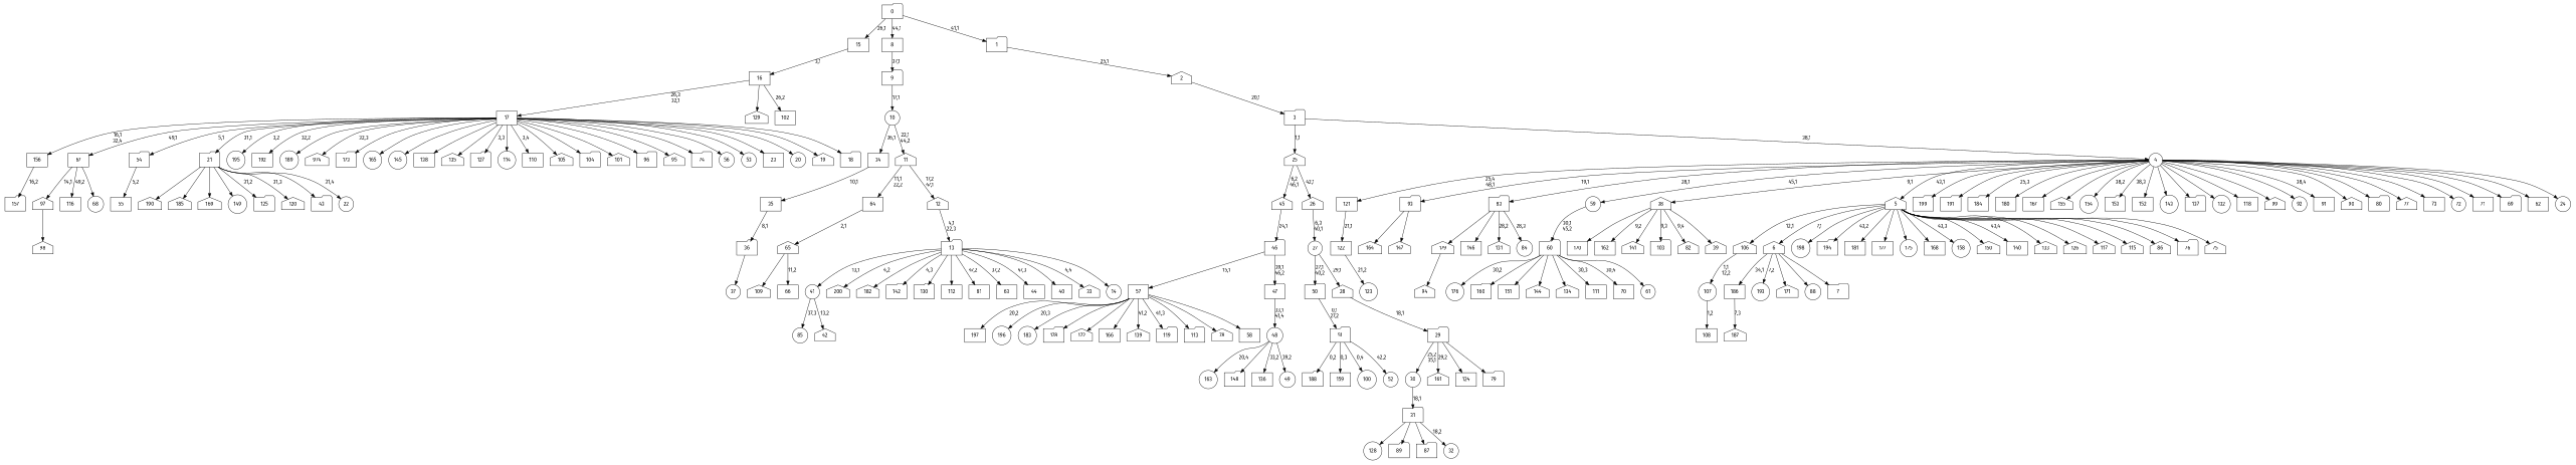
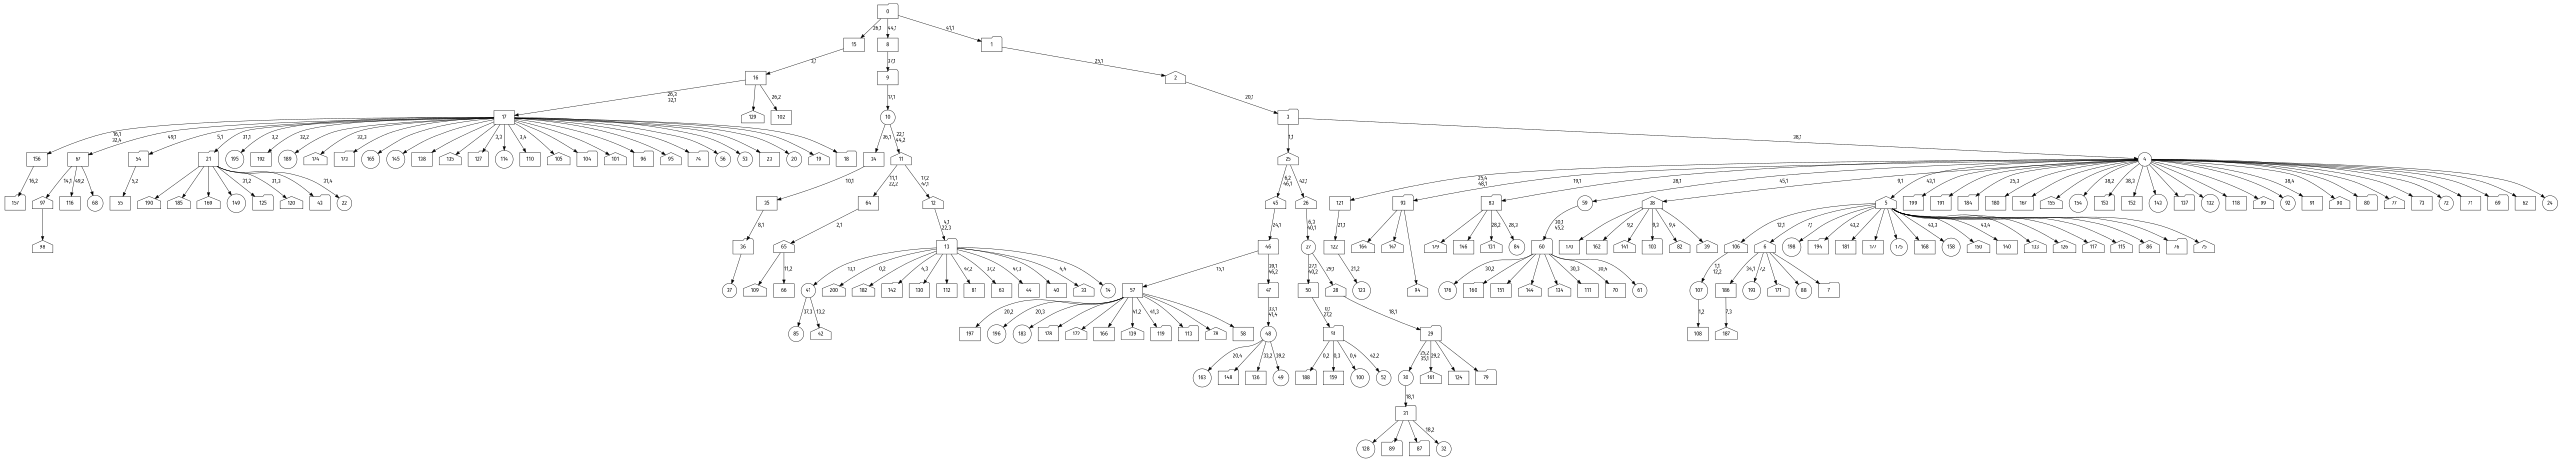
  digraph {
    fontname="Fira Sans"
    node [fontname="Fira Sans" shape=house]
    edge [fontname="Fira Sans"]
    186 [shape=box]
    187
    156 [shape=box]
    157 [shape=folder]
    122 [shape=box]
    123 [shape=circle]
    121 [shape=box]
    107 [shape=circle]
    108 [shape=box]
    106
    97
    98
    93 [shape=folder]
    164
    147
    94
    83 [shape=folder]
    179
    146 [shape=box]
    131
    84 [shape=circle]
    67 [shape=box]
    116 [shape=box]
    68 [shape=circle]
    65
    109
    66 [shape=box]
    64 [shape=box]
    60 [shape=folder]
    176 [shape=circle]
    160 [shape=folder]
    151 [shape=box]
    144
    134
    111 [shape=box]
    70 [shape=box]
    61 [shape=circle]
    59 [shape=circle]
    57 [shape=box]
    197 [shape=box]
    196 [shape=circle]
    183 [shape=circle]
    178 [shape=folder]
    172
    166 [shape=box]
    139
    119 [shape=folder]
    113 [shape=folder]
    78
    58 [shape=box]
    54 [shape=folder]
    55 [shape=box]
    51 [shape=folder]
    188 [shape=folder]
    159 [shape=box]
    100 [shape=circle]
    52 [shape=circle]
    50 [shape=folder]
    48 [shape=circle]
    163 [shape=circle]
    148 [shape=folder]
    136 [shape=box]
    49 [shape=circle]
    47 [shape=folder]
    46 [shape=folder]
    45
    41 [shape=circle]
    85 [shape=circle]
    42
    170 [shape=box]
    38
    162 [shape=box]
    141
    103 [shape=folder]
    82
    39
    36 [shape=folder]
    37 [shape=circle]
    35 [shape=box]
    34 [shape=box]
    31 [shape=folder]
    128 [shape=circle]
    89 [shape=folder]
    87 [shape=folder]
    32 [shape=circle]
    30 [shape=circle]
    29 [shape=folder]
    161
    124 [shape=box]
    79 [shape=folder]
    28
    27 [shape=circle]
    26
    25
    21 [shape=folder]
    190
    185
    169
    149 [shape=circle]
    125 [shape=folder]
    120
    43 [shape=folder]
    22 [shape=circle]
    17 [shape=box]
    195 [shape=circle]
    192 [shape=box]
    189 [shape=circle]
-   174 [label=974]
+   174
    173 [shape=folder]
    165 [shape=circle]
    145 [shape=circle]
    138 [shape=box]
    135
    127 [shape=folder]
    114 [shape=circle]
    110 [shape=box]
    105
    104 [shape=folder]
    101
    96 [shape=folder]
    95
    74 [shape=folder]
    56 [shape=circle]
    53 [shape=circle]
    23 [shape=box]
    20 [shape=circle]
    19
    18 [shape=folder]
    16 [shape=box]
    129
    102 [shape=box]
    15 [shape=box]
    13 [shape=folder]
    200
    182
    142 [shape=folder]
    130 [shape=folder]
    112 [shape=box]
    81 [shape=box]
    63 [shape=box]
    44 [shape=box]
    40 [shape=box]
    33
    14 [shape=circle]
    12
    11
    10 [shape=circle]
    9 [shape=folder]
    8 [shape=box]
    6
    193 [shape=circle]
    171
    88 [shape=circle]
    7 [shape=folder]
    5
    198 [shape=circle]
    194 [shape=folder]
    181 [shape=box]
    177 [shape=box]
    175 [shape=circle]
    168 [shape=box]
    158 [shape=circle]
    150
    140 [shape=box]
    133
    126
    117
    115
    86
    76 [shape=folder]
    75
    4 [shape=circle]
    199 [shape=folder]
    191 [shape=folder]
    184 [shape=folder]
    180 [shape=box]
    167 [shape=box]
    155
    154 [shape=circle]
    153 [shape=folder]
    152 [shape=box]
    143 [shape=circle]
    137 [shape=folder]
    132 [shape=circle]
    118 [shape=box]
    99
    92 [shape=circle]
    91 [shape=box]
    90
    80 [shape=folder]
    77
    73 [shape=box]
    72 [shape=circle]
    71 [shape=box]
    69 [shape=folder]
    62 [shape=box]
    24 [shape=circle]
    3 [shape=folder]
    2
    1 [shape=folder]
    0 [shape=folder]
    186 -> 187 [label="7,3"]
    156 -> 157 [label="16,2"]
    122 -> 123 [label="21,2"]
    121 -> 122 [label="21,1"]
    107 -> 108 [label="1,2"]
    106 -> 107 [label="1,1\n12,2"]
    97 -> 98
    93 -> 164
    93 -> 147
-   179 -> 94
+   93 -> 94
    83 -> 179
    83 -> 146
    83 -> 131 [label="28,2"]
    83 -> 84 [label="28,3"]
    67 -> 97 [label="14,1"]
    67 -> 116 [label="49,2"]
    67 -> 68
    65 -> 109
    65 -> 66 [label="11,2"]
    64 -> 65 [label="2,1"]
    60 -> 176 [label="30,2"]
    60 -> 160
    60 -> 151
    60 -> 144
    60 -> 134
    60 -> 111 [label="30,3"]
    60 -> 70 [label="30,4"]
    60 -> 61
    59 -> 60 [label="30,1\n45,2"]
    57 -> 197 [label="20,2"]
    57 -> 196 [label="20,3"]
    57 -> 183
    57 -> 178
    57 -> 172
    57 -> 166
    57 -> 139 [label="41,2"]
    57 -> 119 [label="41,3"]
    57 -> 113
    57 -> 78
    57 -> 58
    54 -> 55 [label="5,2"]
    51 -> 188 [label="0,2"]
    51 -> 159 [label="0,3"]
    51 -> 100 [label="0,4"]
    51 -> 52 [label="42,2"]
    50 -> 51 [label="0,1\n27,2"]
    48 -> 163 [label="20,4"]
    48 -> 148
    48 -> 136 [label="33,2"]
    48 -> 49 [label="39,2"]
    47 -> 48 [label="33,1\n41,4"]
    46 -> 57 [label="15,1"]
    46 -> 47 [label="39,1\n46,2"]
    45 -> 46 [label="24,1"]
    41 -> 85 [label="37,3"]
    41 -> 42 [label="13,2"]
    38 -> 170
    38 -> 162 [label="9,2"]
    38 -> 141
    38 -> 103 [label="9,3"]
    38 -> 82 [label="9,4"]
    38 -> 39
    36 -> 37
    35 -> 36 [label="8,1"]
    34 -> 35 [label="10,1"]
    31 -> 128
    31 -> 89
    31 -> 87
    31 -> 32 [label="18,2"]
    30 -> 31 [label="18,1"]
    29 -> 30 [label="25,2\n35,1"]
    29 -> 161 [label="29,2"]
    29 -> 124
    29 -> 79
    28 -> 29 [label="18,1"]
    27 -> 50 [label="27,1\n40,2"]
    27 -> 28 [label="29,1"]
    26 -> 27 [label="6,3\n40,1"]
    25 -> 45 [label="6,2\n46,1"]
    25 -> 26 [label="42,1"]
    21 -> 190
    21 -> 185
    21 -> 169
    21 -> 149
    21 -> 125 [label="31,2"]
    21 -> 120 [label="31,3"]
    21 -> 43
    21 -> 22 [label="31,4"]
    17 -> 156 [label="16,1\n32,4"]
    17 -> 67 [label="49,1"]
    17 -> 54 [label="5,1"]
    17 -> 21 [label="31,1"]
    17 -> 195 [label="3,2"]
    17 -> 192 [label="32,2"]
    17 -> 189
    17 -> 174 [label="32,3"]
    17 -> 173
    17 -> 165
    17 -> 145
    17 -> 138
    17 -> 135
    17 -> 127 [label="3,3"]
    17 -> 114
    17 -> 110 [label="3,4"]
    17 -> 105
    17 -> 104
    17 -> 101
    17 -> 96
    17 -> 95
    17 -> 74
    17 -> 56
    17 -> 53
    17 -> 23
    17 -> 20
    17 -> 19
    17 -> 18
    16 -> 17 [label="26,3\n32,1"]
    16 -> 129
    16 -> 102 [label="26,2"]
    15 -> 16 [label="3,1"]
    13 -> 41 [label="13,1"]
-   13 -> 200 [label="4,2"]
+   13 -> 200 [label="0,2"]
    13 -> 182
    13 -> 142 [label="4,3"]
    13 -> 130
    13 -> 112
    13 -> 81 [label="47,2"]
    13 -> 63 [label="37,2"]
    13 -> 44 [label="47,3"]
    13 -> 40
    13 -> 33 [label="4,4"]
    13 -> 14
    12 -> 13 [label="4,1\n22,3"]
    11 -> 64 [label="11,1\n22,2"]
    11 -> 12 [label="17,2\n47,1"]
    10 -> 34 [label="36,1"]
    10 -> 11 [label="22,1\n44,2"]
    9 -> 10 [label="17,1"]
    8 -> 9 [label="37,1"]
    6 -> 186 [label="34,1"]
    6 -> 193 [label="7,2"]
    6 -> 171
    6 -> 88
    6 -> 7
    5 -> 106 [label="12,1"]
    5 -> 6 [label="7,1"]
    5 -> 198
    5 -> 194 [label="43,2"]
    5 -> 181
    5 -> 177
    5 -> 175
    5 -> 168
    5 -> 158 [label="43,3"]
    5 -> 150
    5 -> 140 [label="43,4"]
    5 -> 133
    5 -> 126
    5 -> 117
    5 -> 115
    5 -> 86
    5 -> 76
    5 -> 75
    4 -> 121 [label="25,4\n48,1"]
    4 -> 93 [label="19,1"]
    4 -> 83 [label="28,1"]
    4 -> 59 [label="45,1"]
    4 -> 38 [label="9,1"]
    4 -> 5 [label="43,1"]
    4 -> 199
    4 -> 191
    4 -> 184 [label="25,3"]
    4 -> 180
    4 -> 167
    4 -> 155
    4 -> 154 [label="38,2"]
    4 -> 153 [label="38,3"]
    4 -> 152
    4 -> 143
    4 -> 137
    4 -> 132
    4 -> 118
    4 -> 99
    4 -> 92
    4 -> 91 [label="38,4"]
    4 -> 90
    4 -> 80
    4 -> 77
    4 -> 73
    4 -> 72
    4 -> 71
    4 -> 69
    4 -> 62
    4 -> 24
    3 -> 25 [label="1,1"]
    3 -> 4 [label="38,1"]
    2 -> 3 [label="20,1"]
    1 -> 2 [label="25,1"]
    0 -> 15 [label="26,1"]
    0 -> 8 [label="44,1"]
    0 -> 1 [label="41,1"]
  }
